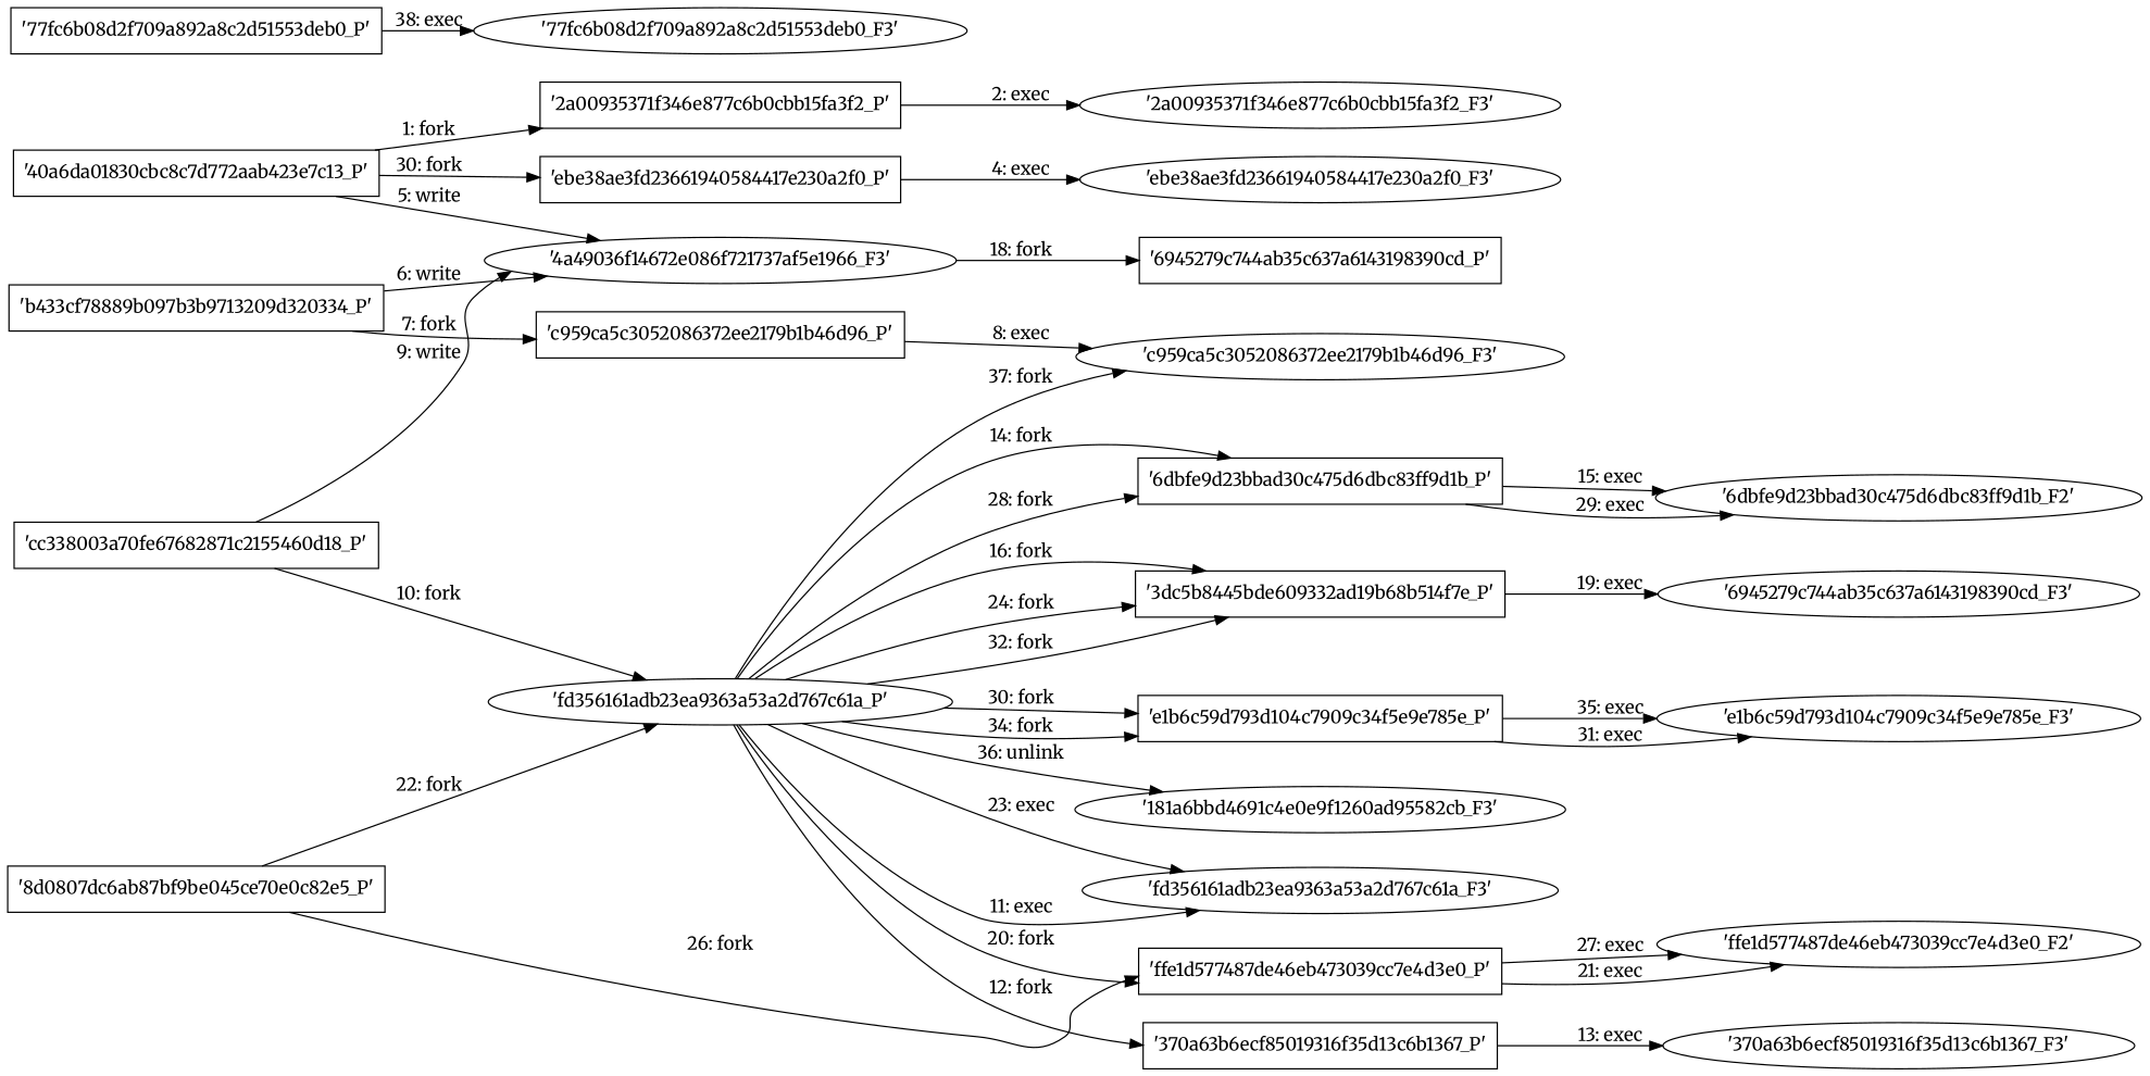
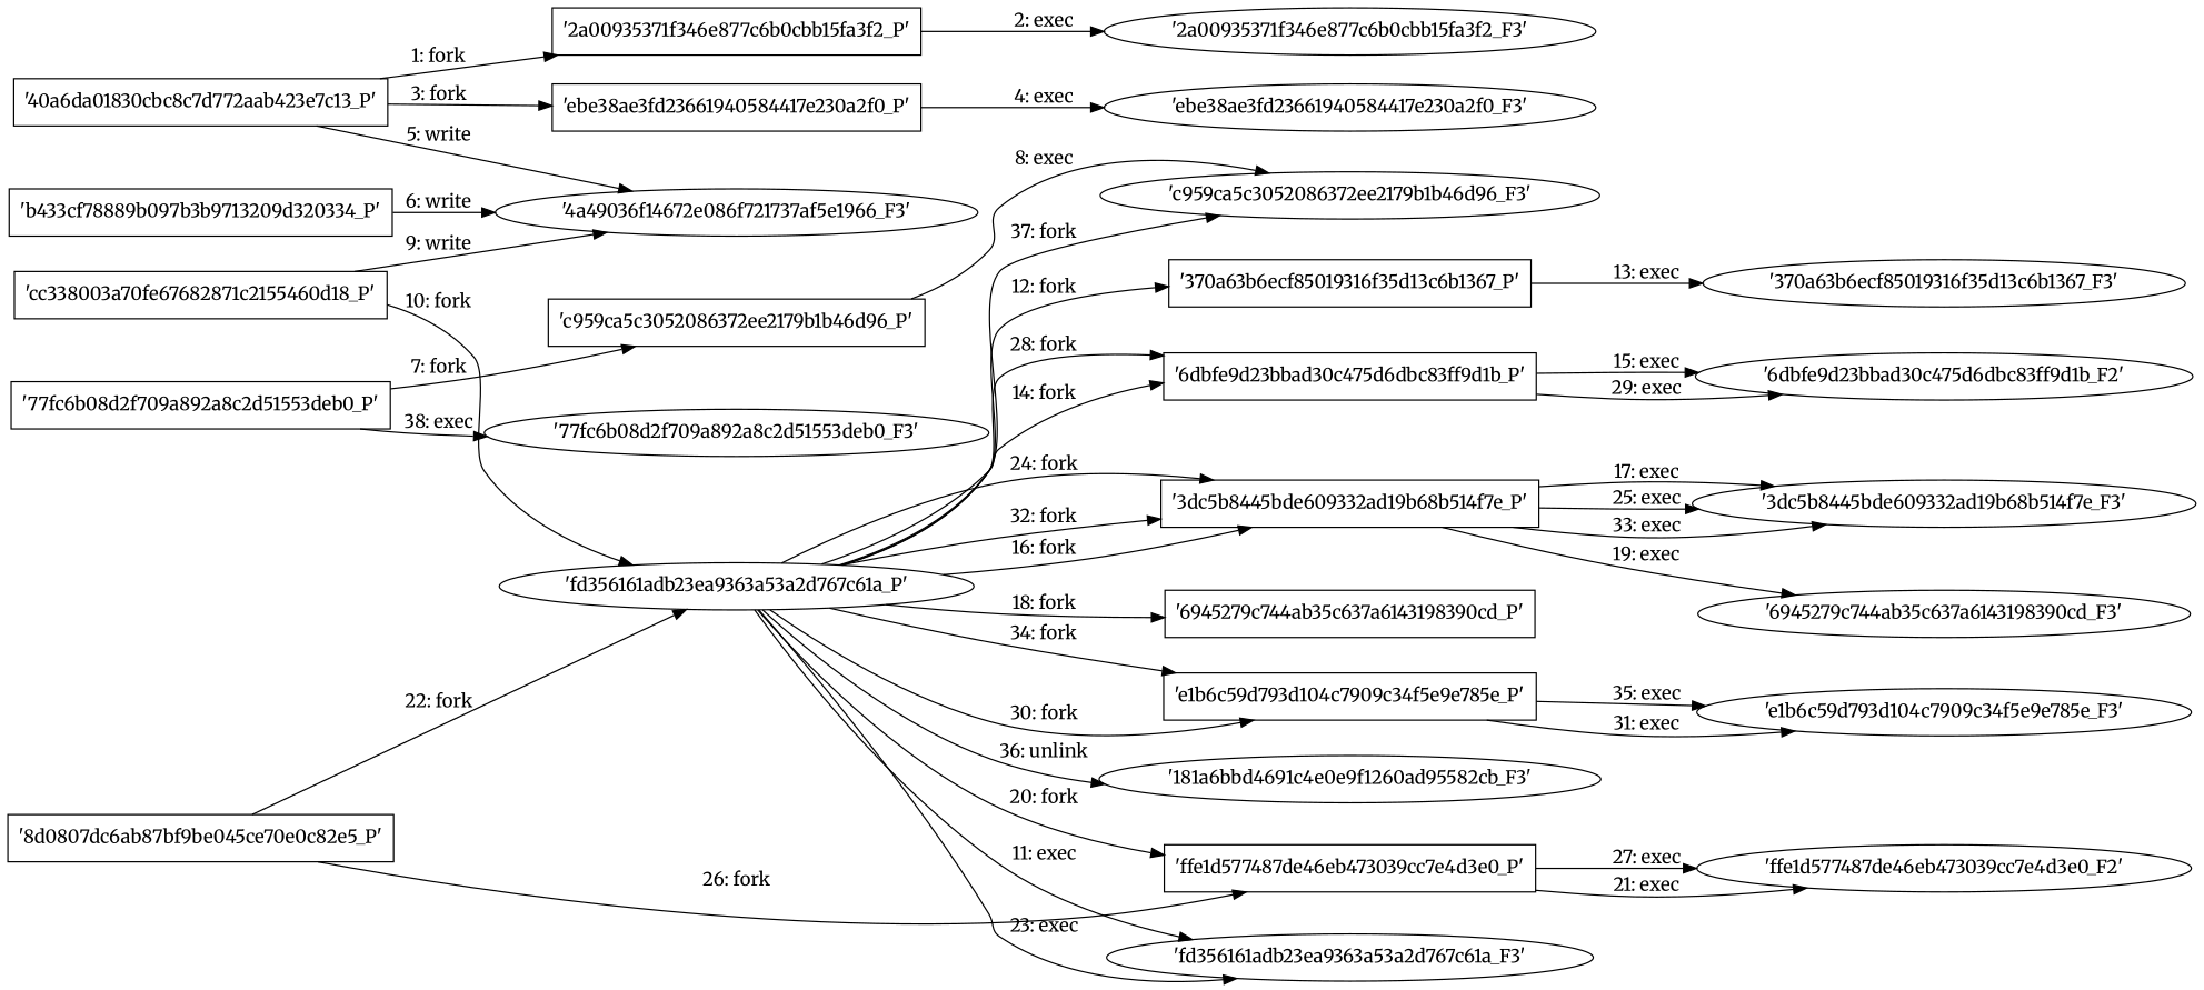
  digraph {
    engine=neato
    fixedsize=false
    fontname=Merriweather
    fontsize=10
    nodesep=0.3
    rankdir=LR
    ranksep=0
    splines=true
    node [fontname=Merriweather node_type=Process shape=box]
    edge [fontname=Merriweather]
    "'40a6da01830cbc8c7d772aab423e7c13_P'"
    "'2a00935371f346e877c6b0cbb15fa3f2_P'"
    "'ebe38ae3fd23661940584417e230a2f0_P'"
    "'4a49036f14672e086f721737af5e1966_F3'" [node_type=file shape=ellipse]
    "'2a00935371f346e877c6b0cbb15fa3f2_F3'" [node_type=File shape=ellipse]
    "'ebe38ae3fd23661940584417e230a2f0_F3'" [node_type=File shape=ellipse]
    "'b433cf78889b097b3b9713209d320334_P'"
    "'c959ca5c3052086372ee2179b1b46d96_P'"
    "'c959ca5c3052086372ee2179b1b46d96_F3'" [node_type=File shape=ellipse]
    "'cc338003a70fe67682871c2155460d18_P'"
    "'fd356161adb23ea9363a53a2d767c61a_P'" [shape=ellipse]
    "'fd356161adb23ea9363a53a2d767c61a_F3'" [node_type=File shape=ellipse]
    "'370a63b6ecf85019316f35d13c6b1367_P'"
    "'6dbfe9d23bbad30c475d6dbc83ff9d1b_P'"
    "'3dc5b8445bde609332ad19b68b514f7e_P'"
    "'6945279c744ab35c637a6143198390cd_P'"
    "'ffe1d577487de46eb473039cc7e4d3e0_P'"
    "'e1b6c59d793d104c7909c34f5e9e785e_P'"
    "'181a6bbd4691c4e0e9f1260ad95582cb_F3'" [node_type=file shape=ellipse]
    "'370a63b6ecf85019316f35d13c6b1367_F3'" [node_type=File shape=ellipse]
    "'6dbfe9d23bbad30c475d6dbc83ff9d1b_F2'" [node_type=File shape=ellipse]
+   "'3dc5b8445bde609332ad19b68b514f7e_F3'" [node_type=File shape=ellipse]
    "'6945279c744ab35c637a6143198390cd_F3'" [node_type=File shape=ellipse]
    "'ffe1d577487de46eb473039cc7e4d3e0_F2'" [node_type=File shape=ellipse]
    "'e1b6c59d793d104c7909c34f5e9e785e_F3'" [node_type=File shape=ellipse]
    "'77fc6b08d2f709a892a8c2d51553deb0_F3'" [node_type=File shape=ellipse]
    "'77fc6b08d2f709a892a8c2d51553deb0_P'"
    "'8d0807dc6ab87bf9be045ce70e0c82e5_P'"
    "'40a6da01830cbc8c7d772aab423e7c13_P'" -> "'2a00935371f346e877c6b0cbb15fa3f2_P'" [label="1: fork"]
-   "'40a6da01830cbc8c7d772aab423e7c13_P'" -> "'ebe38ae3fd23661940584417e230a2f0_P'" [label="30: fork"]
+   "'40a6da01830cbc8c7d772aab423e7c13_P'" -> "'ebe38ae3fd23661940584417e230a2f0_P'" [label="3: fork"]
    "'40a6da01830cbc8c7d772aab423e7c13_P'" -> "'4a49036f14672e086f721737af5e1966_F3'" [label="5: write"]
    "'2a00935371f346e877c6b0cbb15fa3f2_P'" -> "'2a00935371f346e877c6b0cbb15fa3f2_F3'" [label="2: exec"]
    "'ebe38ae3fd23661940584417e230a2f0_P'" -> "'ebe38ae3fd23661940584417e230a2f0_F3'" [label="4: exec"]
    "'b433cf78889b097b3b9713209d320334_P'" -> "'4a49036f14672e086f721737af5e1966_F3'" [label="6: write"]
-   "'b433cf78889b097b3b9713209d320334_P'" -> "'c959ca5c3052086372ee2179b1b46d96_P'" [label="7: fork"]
+   "'77fc6b08d2f709a892a8c2d51553deb0_P'" -> "'c959ca5c3052086372ee2179b1b46d96_P'" [label="7: fork"]
    "'c959ca5c3052086372ee2179b1b46d96_P'" -> "'c959ca5c3052086372ee2179b1b46d96_F3'" [label="8: exec"]
    "'cc338003a70fe67682871c2155460d18_P'" -> "'4a49036f14672e086f721737af5e1966_F3'" [label="9: write"]
    "'cc338003a70fe67682871c2155460d18_P'" -> "'fd356161adb23ea9363a53a2d767c61a_P'" [label="10: fork"]
    "'fd356161adb23ea9363a53a2d767c61a_P'" -> "'c959ca5c3052086372ee2179b1b46d96_F3'" [label="37: fork"]
    "'fd356161adb23ea9363a53a2d767c61a_P'" -> "'fd356161adb23ea9363a53a2d767c61a_F3'" [label="11: exec"]
    "'fd356161adb23ea9363a53a2d767c61a_P'" -> "'fd356161adb23ea9363a53a2d767c61a_F3'" [label="23: exec"]
    "'fd356161adb23ea9363a53a2d767c61a_P'" -> "'370a63b6ecf85019316f35d13c6b1367_P'" [label="12: fork"]
    "'fd356161adb23ea9363a53a2d767c61a_P'" -> "'6dbfe9d23bbad30c475d6dbc83ff9d1b_P'" [label="14: fork"]
    "'fd356161adb23ea9363a53a2d767c61a_P'" -> "'6dbfe9d23bbad30c475d6dbc83ff9d1b_P'" [label="28: fork"]
    "'fd356161adb23ea9363a53a2d767c61a_P'" -> "'3dc5b8445bde609332ad19b68b514f7e_P'" [label="16: fork"]
    "'fd356161adb23ea9363a53a2d767c61a_P'" -> "'3dc5b8445bde609332ad19b68b514f7e_P'" [label="24: fork"]
    "'fd356161adb23ea9363a53a2d767c61a_P'" -> "'3dc5b8445bde609332ad19b68b514f7e_P'" [label="32: fork"]
-   "'4a49036f14672e086f721737af5e1966_F3'" -> "'6945279c744ab35c637a6143198390cd_P'" [label="18: fork"]
+   "'fd356161adb23ea9363a53a2d767c61a_P'" -> "'6945279c744ab35c637a6143198390cd_P'" [label="18: fork"]
    "'fd356161adb23ea9363a53a2d767c61a_P'" -> "'ffe1d577487de46eb473039cc7e4d3e0_P'" [label="20: fork"]
    "'fd356161adb23ea9363a53a2d767c61a_P'" -> "'e1b6c59d793d104c7909c34f5e9e785e_P'" [label="30: fork"]
    "'fd356161adb23ea9363a53a2d767c61a_P'" -> "'e1b6c59d793d104c7909c34f5e9e785e_P'" [label="34: fork"]
    "'fd356161adb23ea9363a53a2d767c61a_P'" -> "'181a6bbd4691c4e0e9f1260ad95582cb_F3'" [label="36: unlink"]
    "'370a63b6ecf85019316f35d13c6b1367_P'" -> "'370a63b6ecf85019316f35d13c6b1367_F3'" [label="13: exec"]
    "'6dbfe9d23bbad30c475d6dbc83ff9d1b_P'" -> "'6dbfe9d23bbad30c475d6dbc83ff9d1b_F2'" [label="15: exec"]
    "'6dbfe9d23bbad30c475d6dbc83ff9d1b_P'" -> "'6dbfe9d23bbad30c475d6dbc83ff9d1b_F2'" [label="29: exec"]
+   "'3dc5b8445bde609332ad19b68b514f7e_P'" -> "'3dc5b8445bde609332ad19b68b514f7e_F3'" [label="17: exec"]
+   "'3dc5b8445bde609332ad19b68b514f7e_P'" -> "'3dc5b8445bde609332ad19b68b514f7e_F3'" [label="25: exec"]
+   "'3dc5b8445bde609332ad19b68b514f7e_P'" -> "'3dc5b8445bde609332ad19b68b514f7e_F3'" [label="33: exec"]
    "'3dc5b8445bde609332ad19b68b514f7e_P'" -> "'6945279c744ab35c637a6143198390cd_F3'" [label="19: exec"]
    "'ffe1d577487de46eb473039cc7e4d3e0_P'" -> "'ffe1d577487de46eb473039cc7e4d3e0_F2'" [label="21: exec"]
    "'ffe1d577487de46eb473039cc7e4d3e0_P'" -> "'ffe1d577487de46eb473039cc7e4d3e0_F2'" [label="27: exec"]
    "'e1b6c59d793d104c7909c34f5e9e785e_P'" -> "'e1b6c59d793d104c7909c34f5e9e785e_F3'" [label="31: exec"]
    "'e1b6c59d793d104c7909c34f5e9e785e_P'" -> "'e1b6c59d793d104c7909c34f5e9e785e_F3'" [label="35: exec"]
    "'77fc6b08d2f709a892a8c2d51553deb0_P'" -> "'77fc6b08d2f709a892a8c2d51553deb0_F3'" [label="38: exec"]
    "'8d0807dc6ab87bf9be045ce70e0c82e5_P'" -> "'fd356161adb23ea9363a53a2d767c61a_P'" [label="22: fork"]
    "'8d0807dc6ab87bf9be045ce70e0c82e5_P'" -> "'ffe1d577487de46eb473039cc7e4d3e0_P'" [label="26: fork"]
  }
